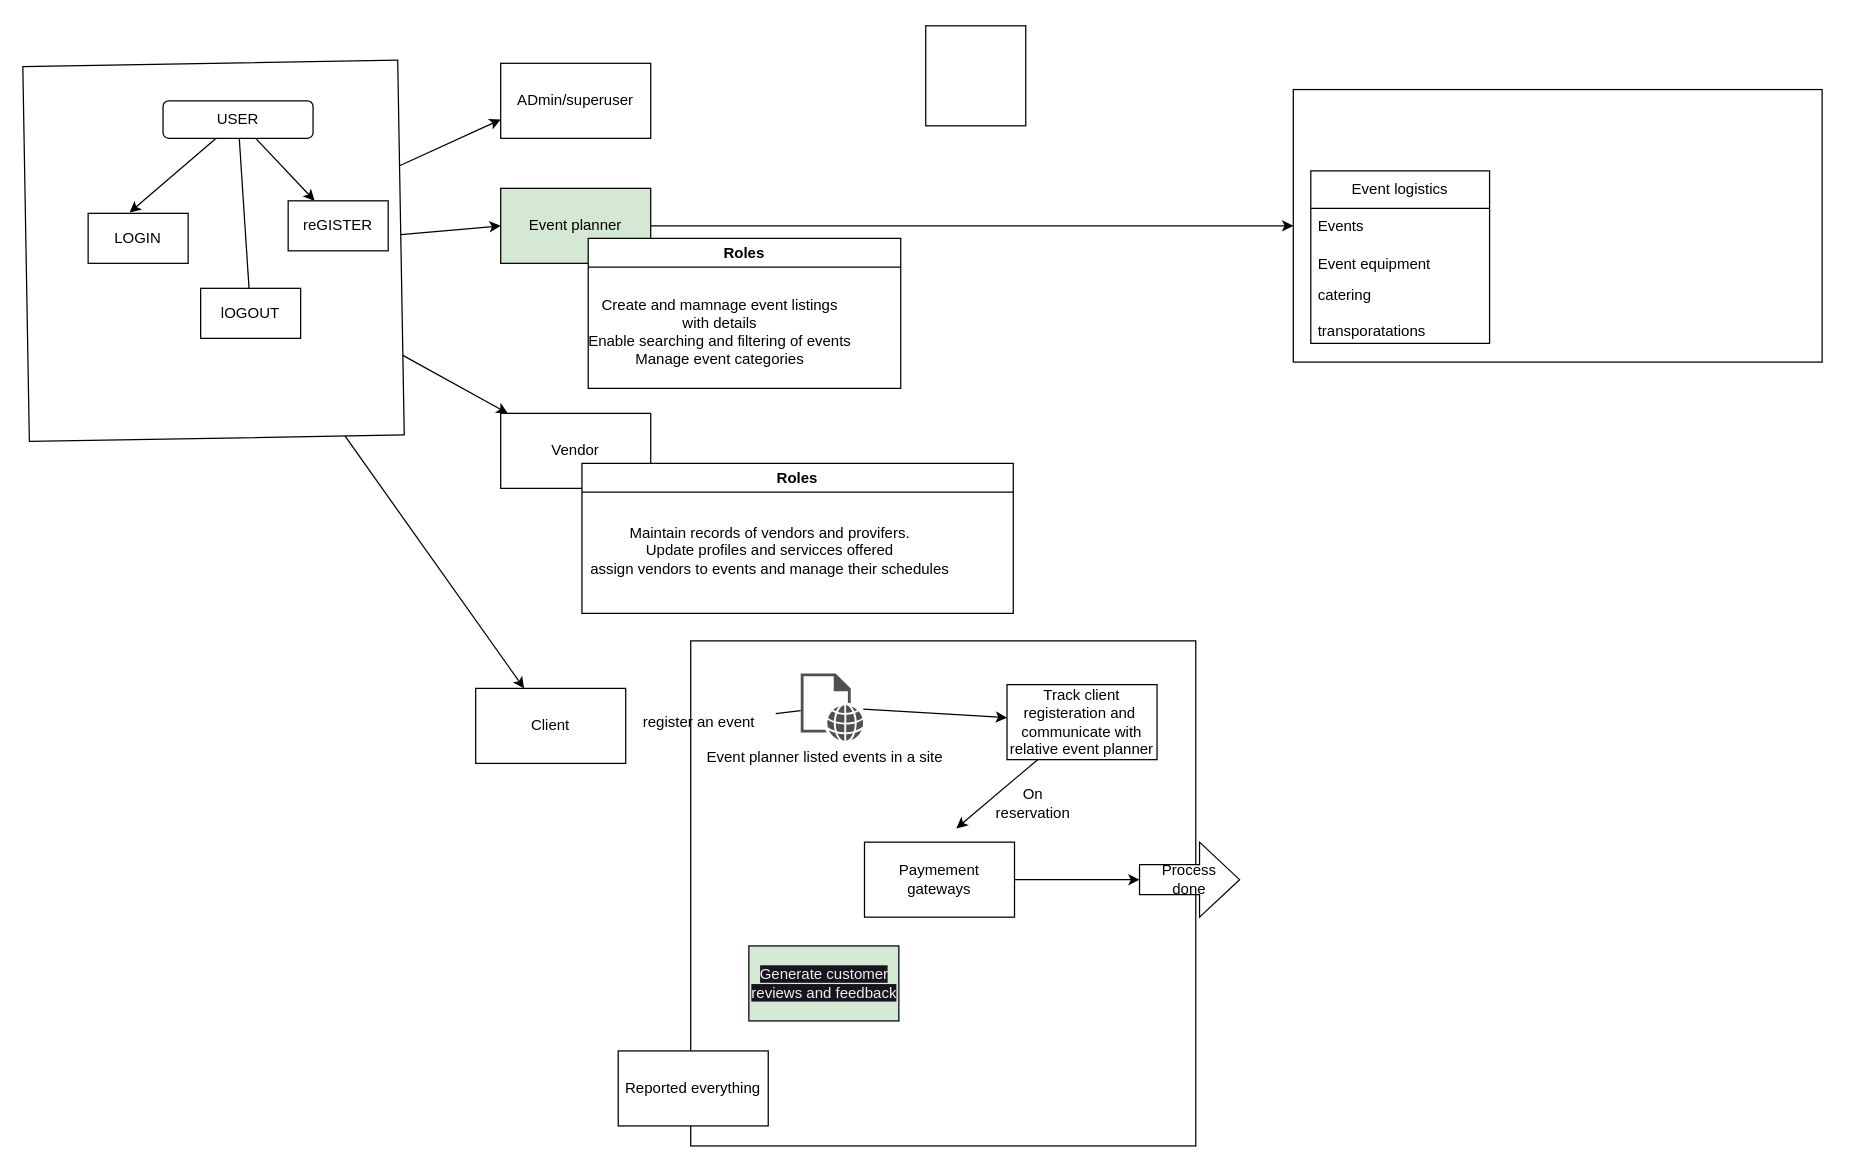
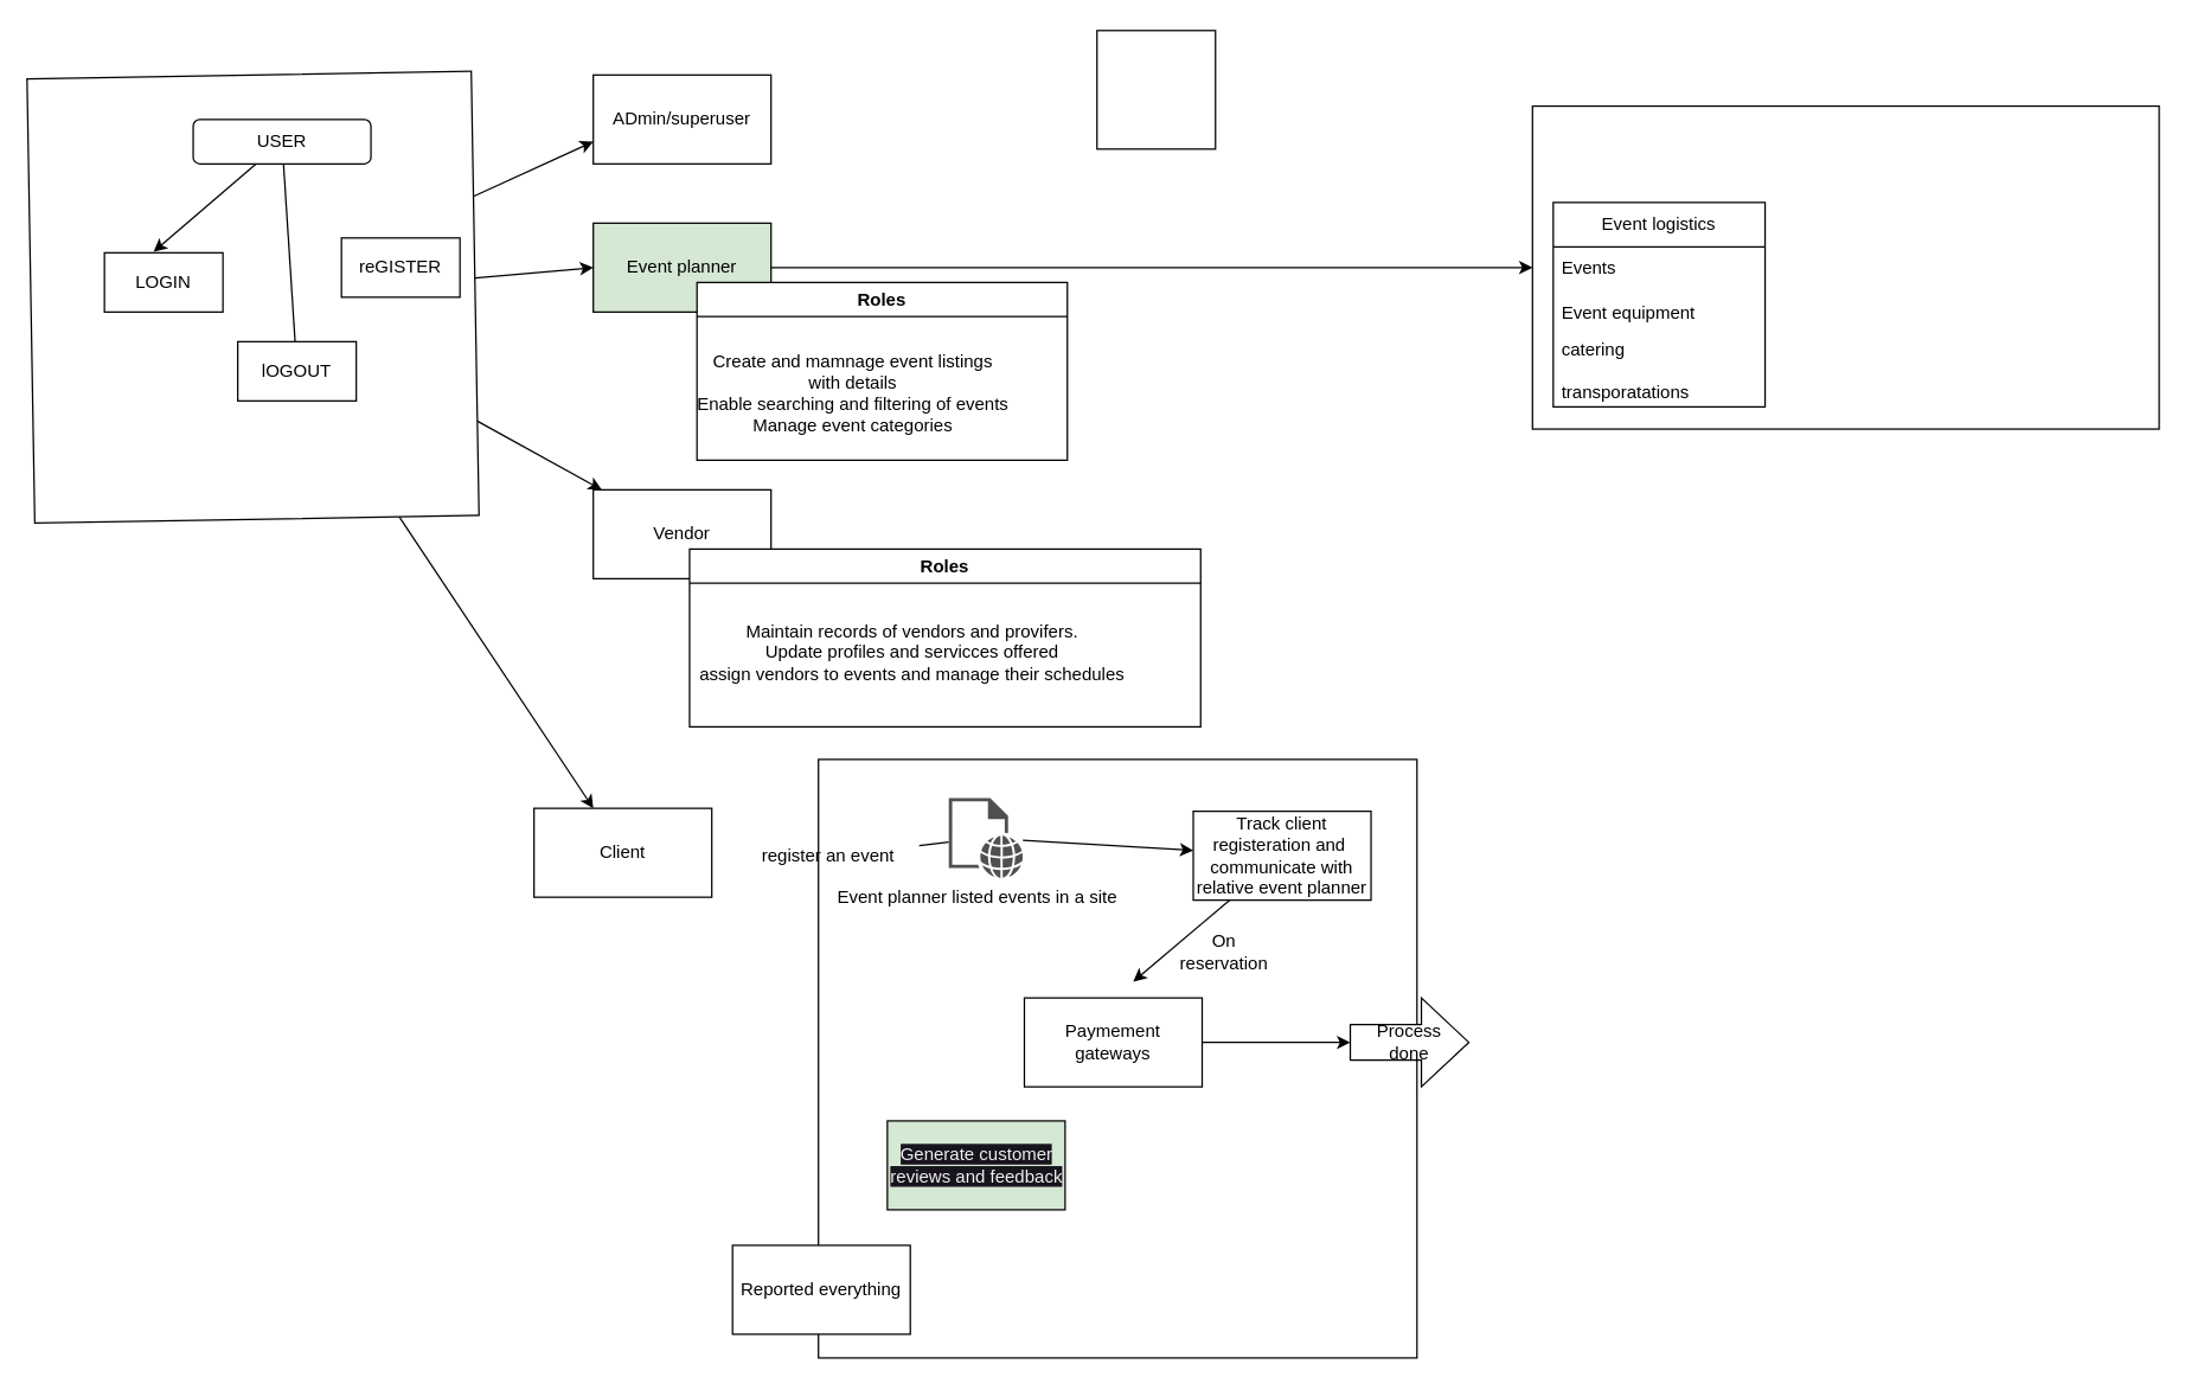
  <mxCell id="0" />
  <mxCell id="1" parent="0" />
  <mxCell id="2" style="edgeStyle=none;html=1;entryX=0;entryY=0.75;entryDx=0;entryDy=0;" parent="1" source="6" target="16" edge="1"><mxGeometry relative="1" as="geometry" /></mxCell>
  <mxCell id="3" style="edgeStyle=none;html=1;entryX=0;entryY=0.5;entryDx=0;entryDy=0;" parent="1" source="6" target="18" edge="1"><mxGeometry relative="1" as="geometry" /></mxCell>
  <mxCell id="4" style="edgeStyle=none;html=1;" parent="1" source="6" target="19" edge="1"><mxGeometry relative="1" as="geometry" /></mxCell>
  <mxCell id="5" style="edgeStyle=none;html=1;" parent="1" source="6" target="21" edge="1"><mxGeometry relative="1" as="geometry" /></mxCell>
  <mxCell id="6" value="" style="whiteSpace=wrap;html=1;aspect=fixed;rotation=-1;" parent="1" vertex="1"><mxGeometry x="20.35" y="50" width="299.91" height="299.91" as="geometry" /></mxCell>
  <mxCell id="7" value="" style="whiteSpace=wrap;html=1;aspect=fixed;" parent="1" vertex="1"><mxGeometry x="740" y="20" width="80" height="80" as="geometry" /></mxCell>
  <mxCell id="8" value="" style="whiteSpace=wrap;html=1;aspect=fixed;" parent="1" vertex="1"><mxGeometry x="552" y="512" width="404" height="404" as="geometry" /></mxCell>
  <mxCell id="9" style="edgeStyle=none;html=1;entryX=0.415;entryY=-0.016;entryDx=0;entryDy=0;entryPerimeter=0;" parent="1" source="12" target="13" edge="1"><mxGeometry relative="1" as="geometry" /></mxCell>
- <mxCell id="10" style="edgeStyle=none;html=1;" parent="1" source="12" target="14" edge="1"><mxGeometry relative="1" as="geometry" /></mxCell>
  <mxCell id="11" style="edgeStyle=none;html=1;endArrow=none;" parent="1" source="12" target="15" edge="1"><mxGeometry relative="1" as="geometry" /></mxCell>
  <mxCell id="12" value="USER" style="rounded=1;whiteSpace=wrap;html=1;" parent="1" vertex="1"><mxGeometry x="129.91" y="80" width="120" height="30" as="geometry" /></mxCell>
  <mxCell id="13" value="LOGIN" style="rounded=0;whiteSpace=wrap;html=1;" parent="1" vertex="1"><mxGeometry x="70" y="170" width="80" height="40" as="geometry" /></mxCell>
  <mxCell id="14" value="reGISTER" style="rounded=0;whiteSpace=wrap;html=1;" parent="1" vertex="1"><mxGeometry x="230" y="160" width="80" height="40" as="geometry" /></mxCell>
  <mxCell id="15" value="lOGOUT" style="rounded=0;whiteSpace=wrap;html=1;" parent="1" vertex="1"><mxGeometry x="160" y="230" width="80" height="40" as="geometry" /></mxCell>
  <mxCell id="16" value="ADmin/superuser" style="rounded=0;whiteSpace=wrap;html=1;" parent="1" vertex="1"><mxGeometry x="400" y="50" width="120" height="60" as="geometry" /></mxCell>
  <mxCell id="17" value="" style="edgeStyle=none;html=1;" parent="1" source="18" target="37" edge="1"><mxGeometry relative="1" as="geometry" /></mxCell>
  <mxCell id="18" value="Event planner" style="rounded=0;whiteSpace=wrap;html=1;fillColor=#d5e8d4;" parent="1" vertex="1"><mxGeometry x="400" y="150" width="120" height="60" as="geometry" /></mxCell>
  <mxCell id="19" value="Vendor" style="rounded=0;whiteSpace=wrap;html=1;" parent="1" vertex="1"><mxGeometry x="400" y="330" width="120" height="60" as="geometry" /></mxCell>
  <mxCell id="20" value="" style="edgeStyle=none;html=1;startArrow=none;" parent="1" source="29" target="27" edge="1"><mxGeometry relative="1" as="geometry" /></mxCell>
- <mxCell id="21" value="Client" style="rounded=0;whiteSpace=wrap;html=1;" parent="1" vertex="1"><mxGeometry x="380" y="550" width="120" height="60" as="geometry" /></mxCell>
+ <mxCell id="21" value="Client" style="rounded=0;whiteSpace=wrap;html=1;" parent="1" vertex="1"><mxGeometry x="360" y="545" width="120" height="60" as="geometry" /></mxCell>
  <mxCell id="22" value="Roles" style="swimlane;whiteSpace=wrap;html=1;" parent="1" vertex="1"><mxGeometry x="470" y="190" width="250" height="120" as="geometry" /></mxCell>
  <mxCell id="23" value="Create and mamnage event listings&lt;br&gt;with details&lt;br&gt;Enable searching and filtering of events&lt;br&gt;Manage event categories" style="text;html=1;align=center;verticalAlign=middle;resizable=0;points=[];autosize=1;strokeColor=none;fillColor=none;" parent="1" vertex="1"><mxGeometry x="460" y="230" width="230" height="70" as="geometry" /></mxCell>
  <mxCell id="24" value="Roles" style="swimlane;whiteSpace=wrap;html=1;" parent="1" vertex="1"><mxGeometry x="465" y="370" width="345" height="120" as="geometry" /></mxCell>
  <mxCell id="25" value="Maintain records of vendors and provifers.&lt;br&gt;Update profiles and servicces offered&lt;br&gt;assign vendors to events and manage their schedules" style="text;html=1;align=center;verticalAlign=middle;resizable=0;points=[];autosize=1;strokeColor=none;fillColor=none;" parent="24" vertex="1"><mxGeometry x="-5" y="40" width="310" height="60" as="geometry" /></mxCell>
  <mxCell id="26" style="edgeStyle=none;html=1;entryX=0.5;entryY=0;entryDx=0;entryDy=0;" parent="1" source="27" edge="1"><mxGeometry relative="1" as="geometry"><mxPoint x="764.5" y="662" as="targetPoint" /></mxGeometry></mxCell>
  <mxCell id="27" value="Track client registeration and&amp;nbsp; communicate with relative event planner" style="whiteSpace=wrap;html=1;rounded=0;" parent="1" vertex="1"><mxGeometry x="805" y="547" width="120" height="60" as="geometry" /></mxCell>
  <mxCell id="28" value="" style="edgeStyle=none;html=1;endArrow=none;startArrow=none;" parent="1" source="30" target="29" edge="1"><mxGeometry relative="1" as="geometry"><mxPoint x="500" y="578.421" as="sourcePoint" /><mxPoint x="760" y="571.579" as="targetPoint" /></mxGeometry></mxCell>
  <mxCell id="29" value="" style="sketch=0;pointerEvents=1;shadow=0;dashed=0;html=1;strokeColor=none;fillColor=#505050;labelPosition=center;verticalLabelPosition=bottom;verticalAlign=top;outlineConnect=0;align=center;shape=mxgraph.office.concepts.web_page;" parent="1" vertex="1"><mxGeometry x="640" y="538" width="50" height="54" as="geometry" /></mxCell>
  <mxCell id="30" value="register an event&amp;nbsp;" style="text;html=1;align=center;verticalAlign=middle;resizable=0;points=[];autosize=1;strokeColor=none;fillColor=none;" parent="1" vertex="1"><mxGeometry x="500" y="562" width="120" height="30" as="geometry" /></mxCell>
  <mxCell id="31" value="Event planner listed events in a site" style="text;html=1;align=center;verticalAlign=middle;resizable=0;points=[];autosize=1;strokeColor=none;fillColor=none;" parent="1" vertex="1"><mxGeometry x="555" y="592" width="207" height="26" as="geometry" /></mxCell>
  <mxCell id="32" value="" style="edgeStyle=none;html=1;" parent="1" source="33" target="35" edge="1"><mxGeometry relative="1" as="geometry" /></mxCell>
  <mxCell id="33" value="Paymement gateways" style="rounded=0;whiteSpace=wrap;html=1;" parent="1" vertex="1"><mxGeometry x="691" y="673" width="120" height="60" as="geometry" /></mxCell>
  <mxCell id="34" value="On reservation" style="text;html=1;strokeColor=none;fillColor=none;align=center;verticalAlign=middle;whiteSpace=wrap;rounded=0;" parent="1" vertex="1"><mxGeometry x="796" y="627" width="60" height="30" as="geometry" /></mxCell>
  <mxCell id="35" value="" style="shape=singleArrow;whiteSpace=wrap;html=1;arrowWidth=0.4;arrowSize=0.4;rounded=0;" parent="1" vertex="1"><mxGeometry x="911" y="673" width="80" height="60" as="geometry" /></mxCell>
  <mxCell id="36" value="Process done" style="text;html=1;strokeColor=none;fillColor=none;align=center;verticalAlign=middle;whiteSpace=wrap;rounded=0;" parent="1" vertex="1"><mxGeometry x="921" y="688" width="60" height="30" as="geometry" /></mxCell>
  <mxCell id="37" value="" style="whiteSpace=wrap;html=1;rounded=0;" parent="1" vertex="1"><mxGeometry x="1034" y="71" width="423" height="218" as="geometry" /></mxCell>
  <mxCell id="38" value="Event logistics" style="swimlane;fontStyle=0;childLayout=stackLayout;horizontal=1;startSize=30;horizontalStack=0;resizeParent=1;resizeParentMax=0;resizeLast=0;collapsible=1;marginBottom=0;whiteSpace=wrap;html=1;" parent="1" vertex="1"><mxGeometry x="1048" y="136" width="143" height="138" as="geometry" /></mxCell>
  <mxCell id="39" value="Events" style="text;strokeColor=none;fillColor=none;align=left;verticalAlign=middle;spacingLeft=4;spacingRight=4;overflow=hidden;points=[[0,0.5],[1,0.5]];portConstraint=eastwest;rotatable=0;whiteSpace=wrap;html=1;" parent="38" vertex="1"><mxGeometry y="30" width="143" height="30" as="geometry" /></mxCell>
  <mxCell id="40" value="Event equipment" style="text;strokeColor=none;fillColor=none;align=left;verticalAlign=middle;spacingLeft=4;spacingRight=4;overflow=hidden;points=[[0,0.5],[1,0.5]];portConstraint=eastwest;rotatable=0;whiteSpace=wrap;html=1;" parent="38" vertex="1"><mxGeometry y="60" width="143" height="30" as="geometry" /></mxCell>
  <mxCell id="41" value="catering&amp;nbsp;&lt;br&gt;&lt;br&gt;transporatations" style="text;strokeColor=none;fillColor=none;align=left;verticalAlign=middle;spacingLeft=4;spacingRight=4;overflow=hidden;points=[[0,0.5],[1,0.5]];portConstraint=eastwest;rotatable=0;whiteSpace=wrap;html=1;" parent="38" vertex="1"><mxGeometry y="90" width="143" height="48" as="geometry" /></mxCell>
  <mxCell id="42" value="&lt;span style=&quot;color: rgb(240, 240, 240); font-family: Helvetica; font-size: 12px; font-style: normal; font-variant-ligatures: normal; font-variant-caps: normal; font-weight: 400; letter-spacing: normal; orphans: 2; text-align: center; text-indent: 0px; text-transform: none; widows: 2; word-spacing: 0px; -webkit-text-stroke-width: 0px; background-color: rgb(24, 20, 29); text-decoration-thickness: initial; text-decoration-style: initial; text-decoration-color: initial; float: none; display: inline !important;&quot;&gt;Generate customer reviews and feedback&lt;/span&gt;" style="rounded=0;whiteSpace=wrap;html=1;fillColor=#d5e8d4;" parent="1" vertex="1"><mxGeometry x="598.5" y="756" width="120" height="60" as="geometry" /></mxCell>
  <mxCell id="43" value="Reported everything" style="rounded=0;whiteSpace=wrap;html=1;" parent="1" vertex="1"><mxGeometry x="494" y="840" width="120" height="60" as="geometry" /></mxCell>
